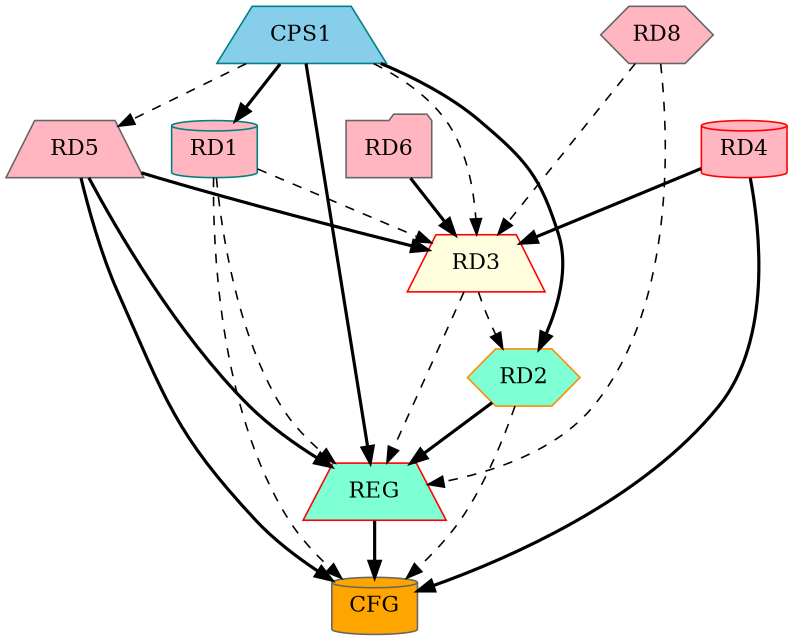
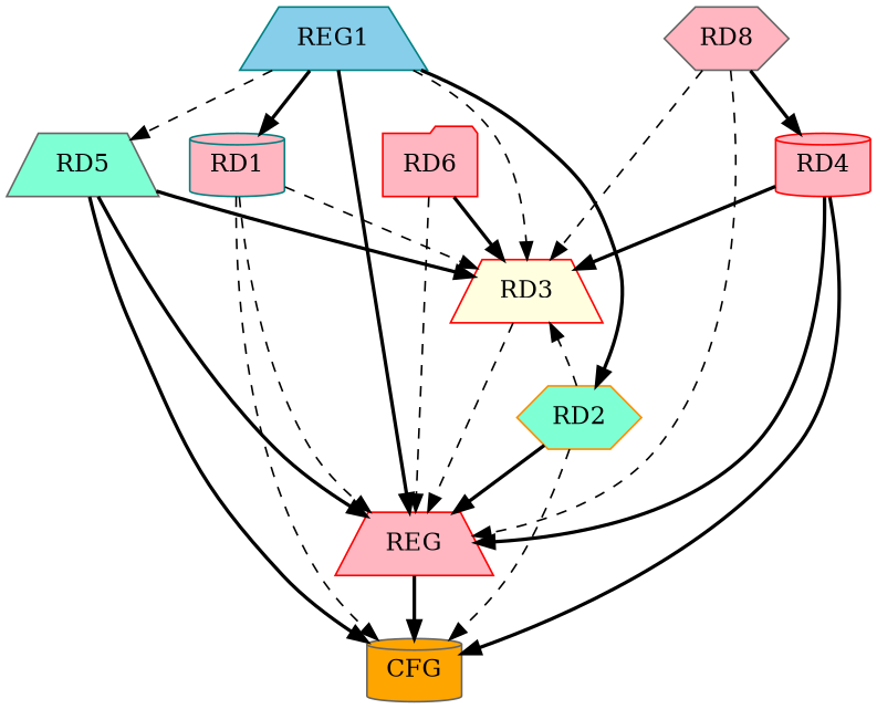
  strict digraph {
    node [color=gray40 fillcolor=lightpink shape=trapezium style=filled]
    edge [style=bold]
    n1 [color=teal label=RD1 shape=cylinder]
    n2 [color=red fillcolor=lightyellow label=RD3]
-   n3 [color=red fillcolor=aquamarine label=REG]
+   n3 [color=red label=REG]
    n4 [fillcolor=orange label=CFG shape=cylinder]
    n5 [color=darkorange fillcolor=aquamarine label=RD2 shape=hexagon]
    n6 [color=red label=RD4 shape=cylinder]
-   n7 [label=RD5]
-   n8 [label=RD6 shape=folder]
+   n7 [fillcolor=aquamarine label=RD5]
+   n8 [color=red label=RD6 shape=folder]
    n9 [label=RD8 shape=hexagon]
-   n10 [color=teal fillcolor=skyblue label=CPS1]
+   n10 [color=teal fillcolor=skyblue label=REG1]
    n1 -> n2 [style=dashed]
    n1 -> n3 [style=dashed]
    n1 -> n4 [style=dashed]
    n2 -> n3 [style=dashed]
    n3 -> n4
-   n2 -> n5 [style=dashed]
+   n5 -> n2 [style=dashed]
    n5 -> n3
    n5 -> n4 [style=dashed]
    n6 -> n2
+   n6 -> n3
    n6 -> n4
    n7 -> n2
    n7 -> n3
    n7 -> n4
    n8 -> n2
+   n8 -> n3 [style=dashed]
    n9 -> n2 [style=dashed]
    n9 -> n3 [style=dashed]
+   n9 -> n6
    n10 -> n1
    n10 -> n2 [style=dashed]
    n10 -> n3
    n10 -> n5
    n10 -> n7 [style=dashed]
  }
